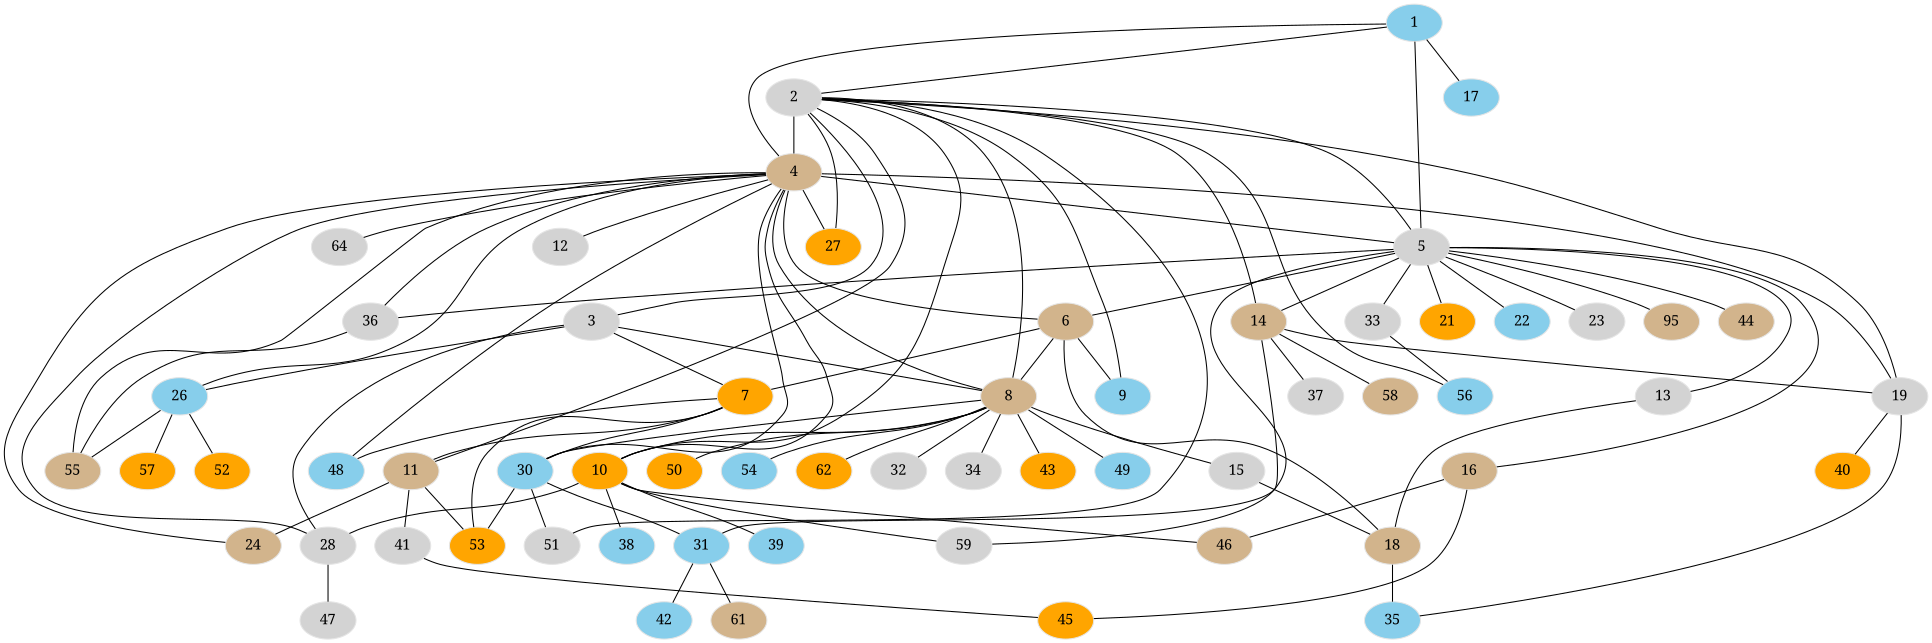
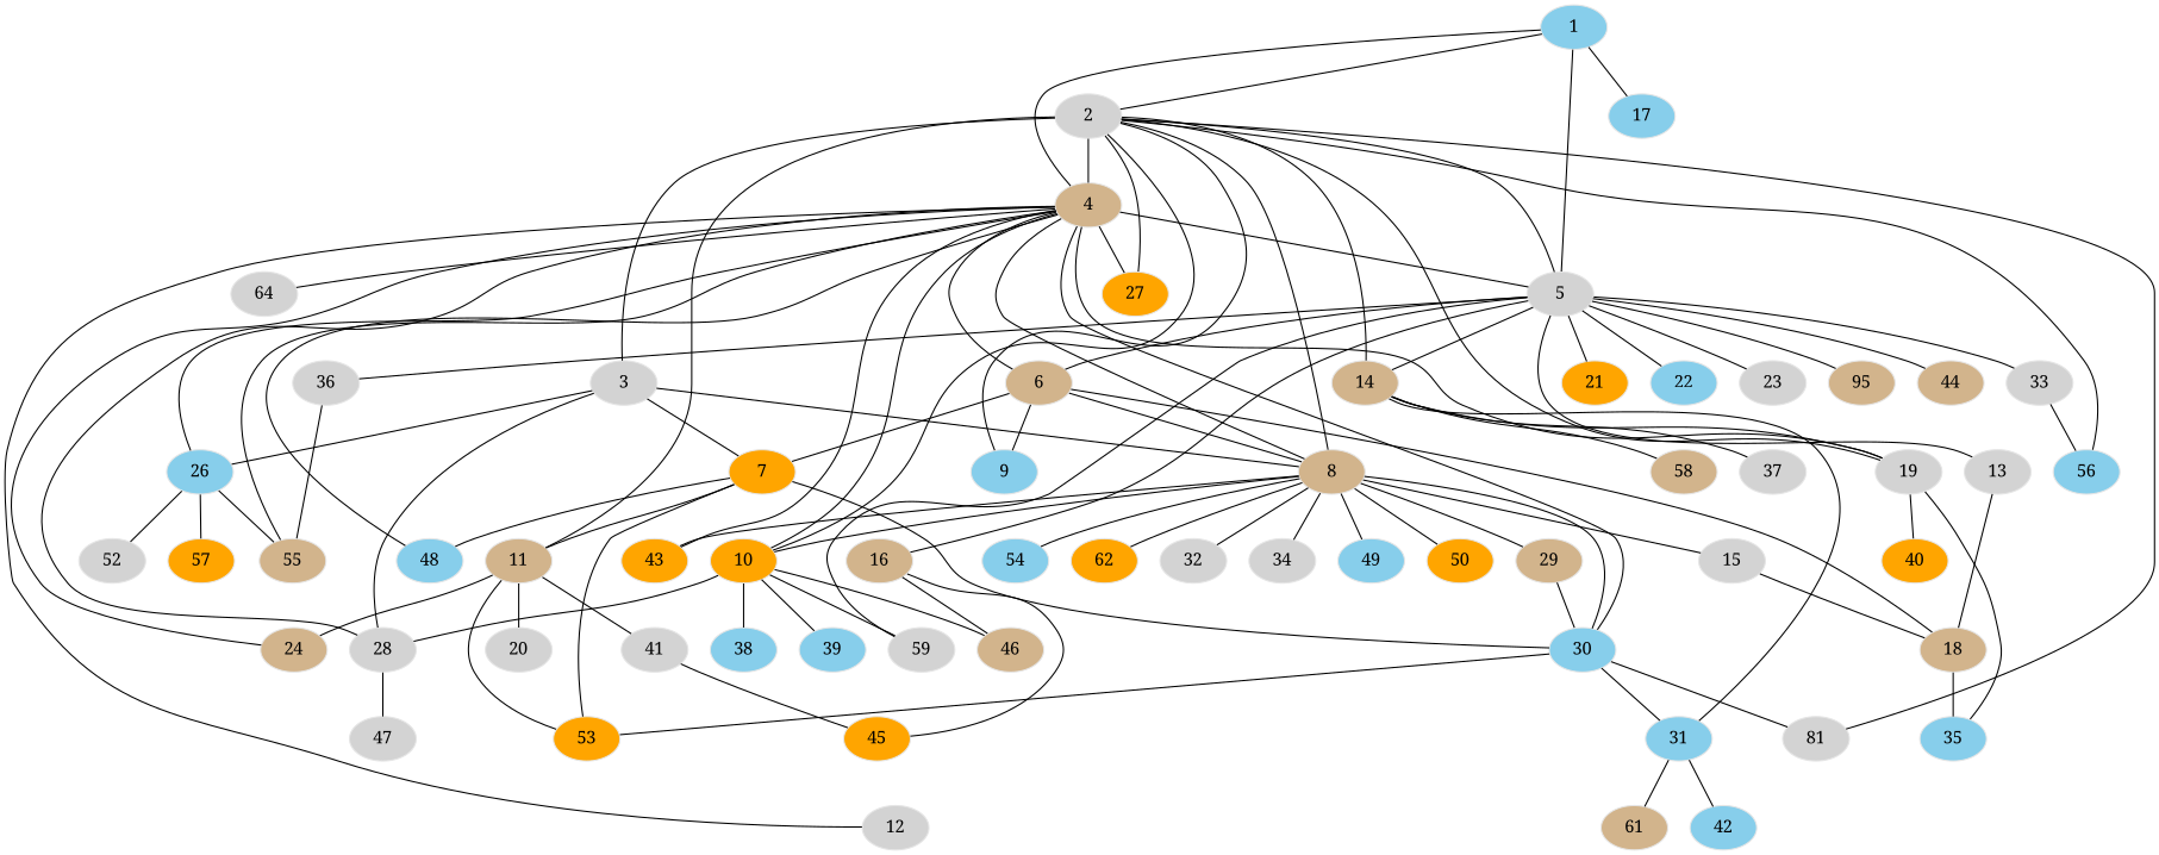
  graph {
    fontname="Noto Serif"
    node [color=gray90 fillcolor=lightgrey fontname="Noto Serif" style=filled]
    edge [fontname="Noto Serif" weight=1.0]
    1 [fillcolor=skyblue]
    2
    4 [fillcolor=tan]
    5
    17 [fillcolor=skyblue]
    3
    8 [fillcolor=tan]
    9 [fillcolor=skyblue]
    10 [fillcolor=orange]
    11 [fillcolor=tan]
    14 [fillcolor=tan]
    19
    27 [fillcolor=orange]
-   51
+   51 [label=81]
    56 [fillcolor=skyblue]
    26 [fillcolor=skyblue]
    28
    6 [fillcolor=tan]
    12
    24 [fillcolor=tan]
    30 [fillcolor=skyblue]
    36
    48 [fillcolor=skyblue]
    55 [fillcolor=tan]
    64
    13
    16 [fillcolor=tan]
    21 [fillcolor=orange]
    22 [fillcolor=skyblue]
    23
    n31 [fillcolor=tan label=95]
    33
    44 [fillcolor=tan]
    59
    7 [fillcolor=orange]
    15
+   29 [fillcolor=tan]
    32
    34
    43 [fillcolor=orange]
    49 [fillcolor=skyblue]
    50 [fillcolor=orange]
    54 [fillcolor=skyblue]
    62 [fillcolor=orange]
    38 [fillcolor=skyblue]
    39 [fillcolor=skyblue]
    46 [fillcolor=tan]
    53 [fillcolor=orange]
+   20
    41
    31 [fillcolor=skyblue]
    37
    58 [fillcolor=tan]
    35 [fillcolor=skyblue]
    40 [fillcolor=orange]
-   52 [fillcolor=orange]
+   52
    57 [fillcolor=orange]
    47
    18 [fillcolor=tan]
    45 [fillcolor=orange]
    42 [fillcolor=skyblue]
    61 [fillcolor=tan]
    1 -- 2
    1 -- 4 [weight=0.9999999999999999]
    1 -- 5
    1 -- 17
    2 -- 4 [weight=29.999999999999996]
    2 -- 5
    2 -- 3
    2 -- 8 [weight=3.0]
    2 -- 9
    2 -- 10
    2 -- 11
    2 -- 14
    2 -- 19
    2 -- 27
    2 -- 51
    2 -- 56
    4 -- 5 [weight=0.9999999999999999]
    4 -- 8 [weight=1.9999999999999998]
    4 -- 10 [weight=0.9999999999999999]
    4 -- 19 [weight=1.9999999999999998]
    4 -- 27 [weight=0.9999999999999999]
    4 -- 26 [weight=0.9999999999999999]
    4 -- 28 [weight=0.9999999999999999]
    4 -- 6 [weight=1.9999999999999998]
    4 -- 12 [weight=0.9999999999999999]
    4 -- 24 [weight=0.9999999999999999]
    4 -- 30 [weight=0.9999999999999999]
-   4 -- 36 [weight=0.9999999999999999]
+   4 -- 43 [weight=0.9999999999999999]
    4 -- 48 [weight=0.9999999999999999]
    4 -- 55 [weight=0.9999999999999999]
    4 -- 64 [weight=0.9999999999999999]
    5 -- 14
    5 -- 6
    5 -- 36
    5 -- 13
    5 -- 16
    5 -- 21
    5 -- 22
    5 -- 23
    5 -- n31
    5 -- 33
    5 -- 44
    5 -- 59
    3 -- 8
    3 -- 26
    3 -- 28
    3 -- 7
    8 -- 10
    8 -- 30
    8 -- 15 [weight=6.0]
+   8 -- 29 [weight=2.0]
    8 -- 32
    8 -- 34
    8 -- 43
    8 -- 49 [weight=2.0]
    8 -- 50
    8 -- 54
    8 -- 62
    10 -- 28
    10 -- 59
    10 -- 38
    10 -- 39
    10 -- 46
    11 -- 24
    11 -- 53
+   11 -- 20
    11 -- 41
    14 -- 19
    14 -- 31
    14 -- 37
    14 -- 58
    19 -- 35
    19 -- 40
    26 -- 55
    26 -- 52
    26 -- 57
    28 -- 47
    6 -- 8
    6 -- 9
    6 -- 7 [weight=4.0]
    6 -- 18
    30 -- 51
    30 -- 53
    30 -- 31
    36 -- 55
    13 -- 18
    16 -- 46
    16 -- 45
    33 -- 56
    7 -- 11
    7 -- 30
    7 -- 48
    7 -- 53
    15 -- 18
+   29 -- 30
    41 -- 45
    31 -- 42
    31 -- 61
    18 -- 35 [weight=2.0]
  }
